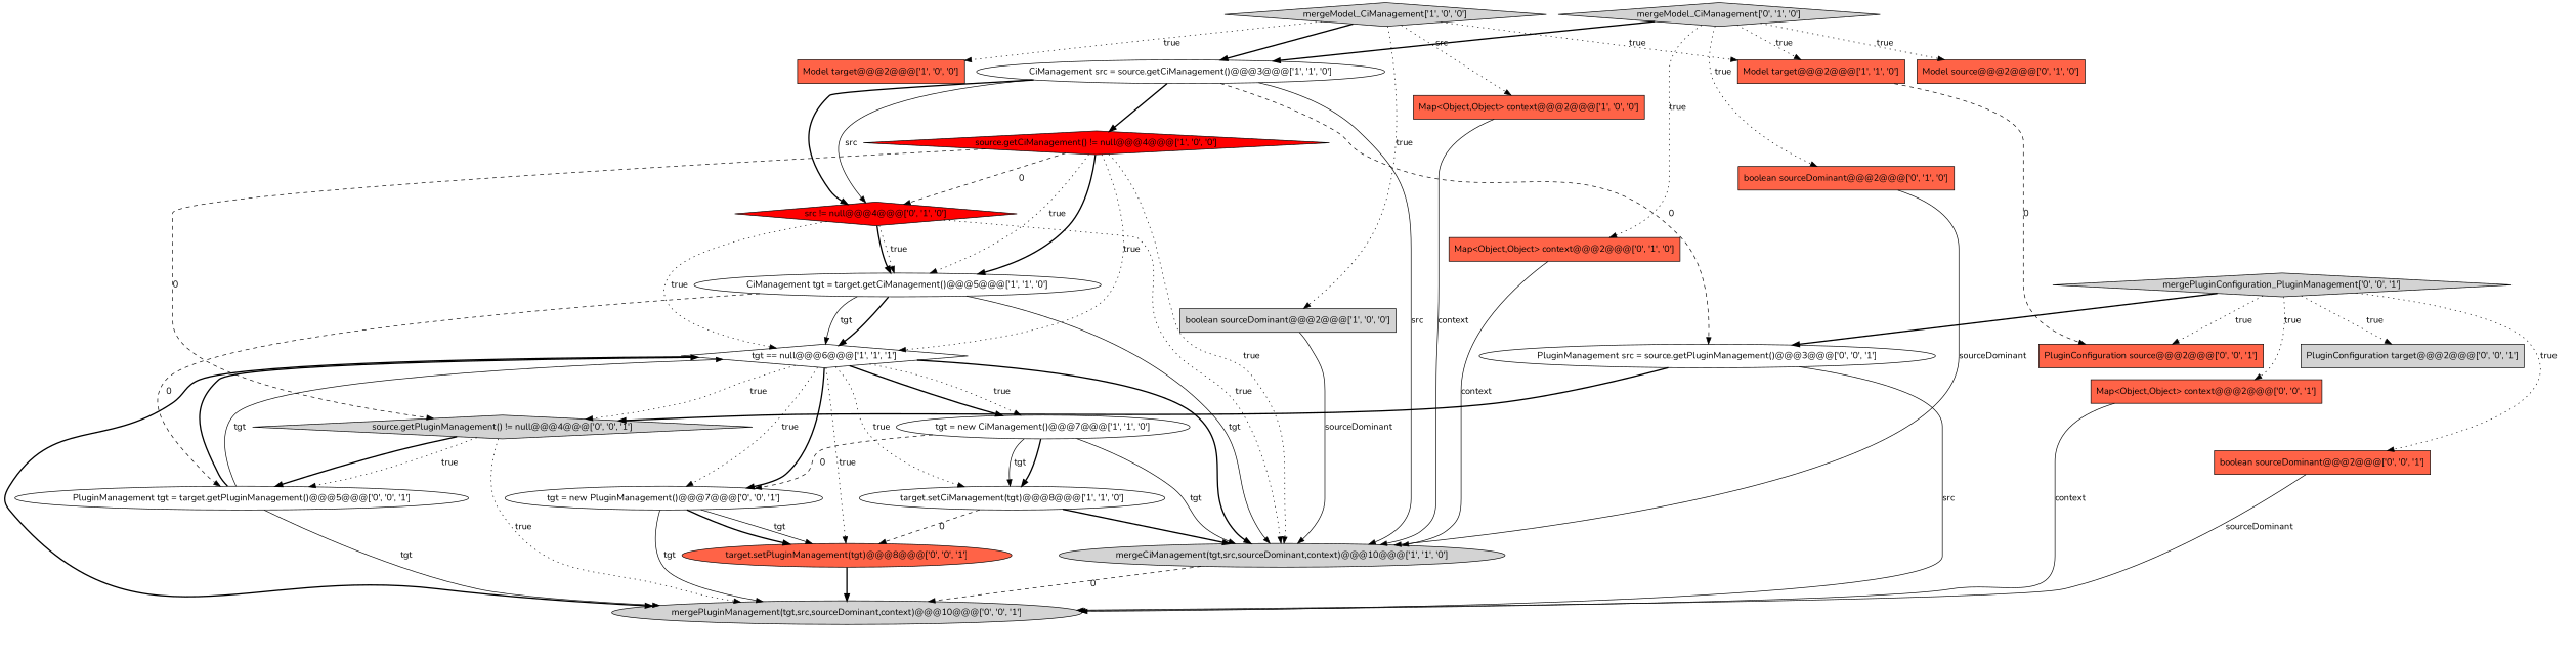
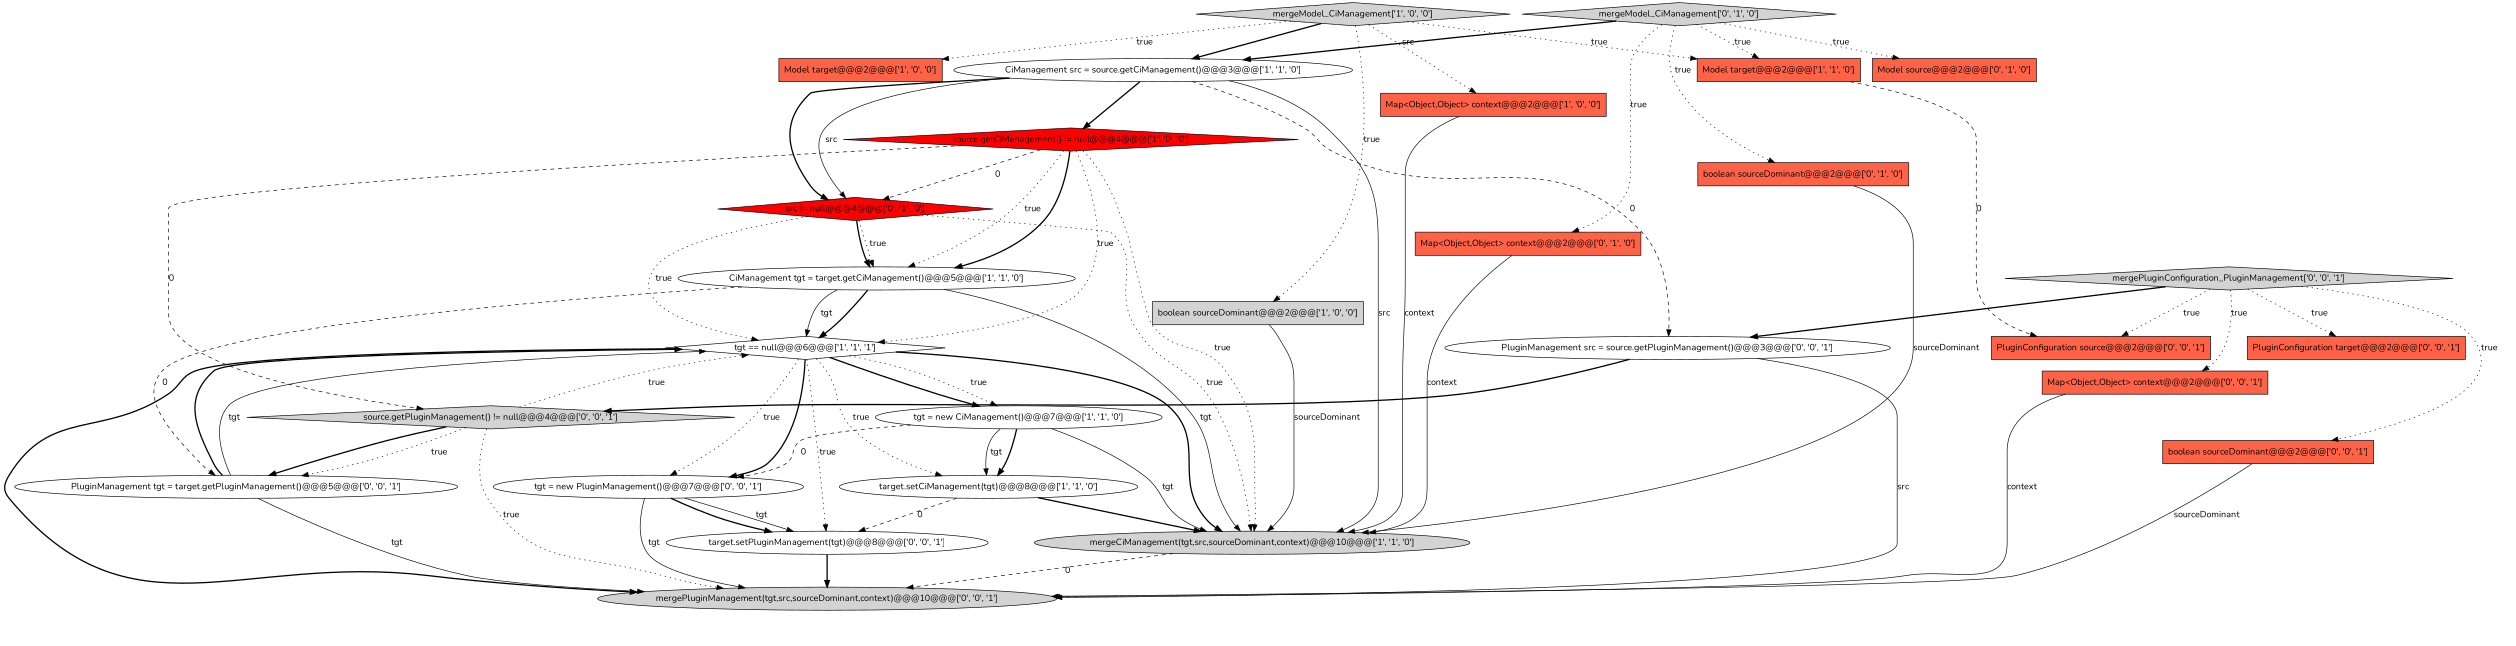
  digraph {
    fontname=Nunito
    node [fillcolor=tomato fontname=Nunito shape=box style=filled]
    edge [fontname=Nunito style=dotted]
    n1 [label="PluginConfiguration source@@@2@@@['0', '0', '1']"]
    n2 [fillcolor=white label="tgt = new PluginManagement()@@@7@@@['0', '0', '1']" shape=ellipse]
    n3 [fillcolor=lightgray label="mergePluginManagement(tgt,src,sourceDominant,context)@@@10@@@['0', '0', '1']" shape=ellipse]
-   n4 [label="target.setPluginManagement(tgt)@@@8@@@['0', '0', '1']" shape=ellipse]
+   n4 [fillcolor=white label="target.setPluginManagement(tgt)@@@8@@@['0', '0', '1']" shape=ellipse]
    n5 [label="boolean sourceDominant@@@2@@@['0', '1', '0']"]
    n6 [fillcolor=lightgray label="mergeCiManagement(tgt,src,sourceDominant,context)@@@10@@@['1', '1', '0']" shape=ellipse]
    n7 [label="Map<Object,Object> context@@@2@@@['1', '0', '0']"]
    n8 [label="Model target@@@2@@@['1', '1', '0']"]
    n9 [label="Model source@@@2@@@['0', '1', '0']"]
    n10 [fillcolor=lightgray label="mergeModel_CiManagement['1', '0', '0']" shape=diamond]
    n11 [fillcolor=lightgray label="boolean sourceDominant@@@2@@@['1', '0', '0']"]
    n12 [label="Model target@@@2@@@['1', '0', '0']"]
    n13 [fillcolor=white label="CiManagement src = source.getCiManagement()@@@3@@@['1', '1', '0']" shape=ellipse]
    n14 [fillcolor=red label="source.getCiManagement() != null@@@4@@@['1', '0', '0']" shape=diamond]
    n15 [fillcolor=red label="src != null@@@4@@@['0', '1', '0']" shape=diamond]
    n16 [fillcolor=white label="PluginManagement src = source.getPluginManagement()@@@3@@@['0', '0', '1']" shape=ellipse]
    n17 [label="Map<Object,Object> context@@@2@@@['0', '0', '1']"]
    n18 [label="Map<Object,Object> context@@@2@@@['0', '1', '0']"]
    n19 [fillcolor=lightgray label="source.getPluginManagement() != null@@@4@@@['0', '0', '1']" shape=diamond]
    n20 [fillcolor=white label="CiManagement tgt = target.getCiManagement()@@@5@@@['1', '1', '0']" shape=ellipse]
    n21 [fillcolor=white label="tgt == null@@@6@@@['1', '1', '1']" shape=diamond]
    n22 [fillcolor=white label="PluginManagement tgt = target.getPluginManagement()@@@5@@@['0', '0', '1']" shape=ellipse]
    n23 [fillcolor=white label="tgt = new CiManagement()@@@7@@@['1', '1', '0']" shape=ellipse]
    n24 [fillcolor=white label="target.setCiManagement(tgt)@@@8@@@['1', '1', '0']" shape=ellipse]
    n25 [label="boolean sourceDominant@@@2@@@['0', '0', '1']"]
    n26 [fillcolor=lightgray label="mergeModel_CiManagement['0', '1', '0']" shape=diamond]
-   n27 [fillcolor=lightgray label="PluginConfiguration target@@@2@@@['0', '0', '1']"]
+   n27 [label="PluginConfiguration target@@@2@@@['0', '0', '1']"]
    n28 [fillcolor=lightgray label="mergePluginConfiguration_PluginManagement['0', '0', '1']" shape=diamond]
    n2 -> n3 [label=tgt style=solid]
    n2 -> n4 [label=tgt style=solid]
    n2 -> n4 [style=bold]
    n4 -> n3 [style=bold]
    n5 -> n6 [label=sourceDominant style=solid]
    n6 -> n3 [label=0 style=dashed]
    n7 -> n6 [label=context style=solid]
    n8 -> n1 [label=0 style=dashed]
    n10 -> n7 [label=src]
    n10 -> n8 [label=true]
    n10 -> n11 [label=true]
    n10 -> n12 [label=true]
    n10 -> n13 [style=bold]
    n11 -> n6 [label=sourceDominant style=solid]
    n13 -> n6 [label=src style=solid]
    n13 -> n14 [style=bold]
    n13 -> n15 [style=bold]
    n13 -> n15 [label=src style=solid]
    n13 -> n16 [label=0 style=dashed]
    n14 -> n6 [label=true]
    n14 -> n15 [label=0 style=dashed]
    n14 -> n19 [label=0 style=dashed]
    n14 -> n20 [label=true]
    n14 -> n20 [style=bold]
    n14 -> n21 [label=true]
    n15 -> n6 [label=true]
    n15 -> n20 [style=bold]
    n15 -> n20 [label=true]
    n15 -> n21 [label=true]
    n16 -> n3 [label=src style=solid]
    n16 -> n19 [style=bold]
    n17 -> n3 [label=context style=solid]
    n18 -> n6 [label=context style=solid]
    n19 -> n3 [label=true]
-   n21 -> n19 [label=true]
+   n19 -> n21 [label=true]
    n19 -> n22 [style=bold]
    n19 -> n22 [label=true]
    n20 -> n6 [label=tgt style=solid]
    n20 -> n21 [style=bold]
    n20 -> n21 [label=tgt style=solid]
    n20 -> n22 [label=0 style=dashed]
    n21 -> n2 [style=bold]
    n21 -> n2 [label=true]
    n21 -> n3 [style=bold]
    n21 -> n4 [label=true]
    n21 -> n6 [style=bold]
    n21 -> n23 [style=bold]
    n21 -> n23 [label=true]
    n21 -> n24 [label=true]
    n22 -> n3 [label=tgt style=solid]
    n22 -> n21 [style=bold]
    n22 -> n21 [label=tgt style=solid]
    n23 -> n2 [label=0 style=dashed]
    n23 -> n6 [label=tgt style=solid]
    n23 -> n24 [style=bold]
    n23 -> n24 [label=tgt style=solid]
    n24 -> n4 [label=0 style=dashed]
    n24 -> n6 [style=bold]
    n25 -> n3 [label=sourceDominant style=solid]
    n26 -> n5 [label=true]
    n26 -> n8 [label=true]
    n26 -> n9 [label=true]
    n26 -> n13 [style=bold]
    n26 -> n18 [label=true]
    n28 -> n1 [label=true]
    n28 -> n16 [style=bold]
    n28 -> n17 [label=true]
    n28 -> n25 [label=true]
    n28 -> n27 [label=true]
  }
